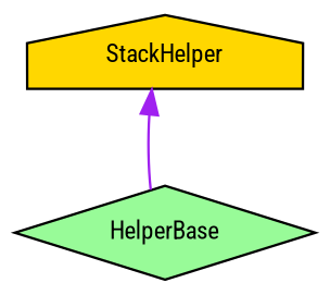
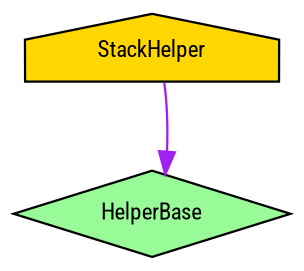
  digraph {
    fontname="Roboto Condensed"
    node [color=black fontname="Roboto Condensed" fontsize=10 style=filled]
    n1 [fillcolor=gold fontcolor=black height=0.2 label=StackHelper shape=house width=0.4]
    n2 [fillcolor=palegreen height=0.2 label=HelperBase shape=diamond width=0.4]
-   n1 -> n2 [color=purple dir=back fontname="Roboto Condensed" fontsize=10 labelfontname=Helvetica labelfontsize=10 style=solid]
+   n2 -> n1 [color=purple dir=back fontname="Roboto Condensed" fontsize=10 labelfontname=Helvetica labelfontsize=10 style=solid]
  }
